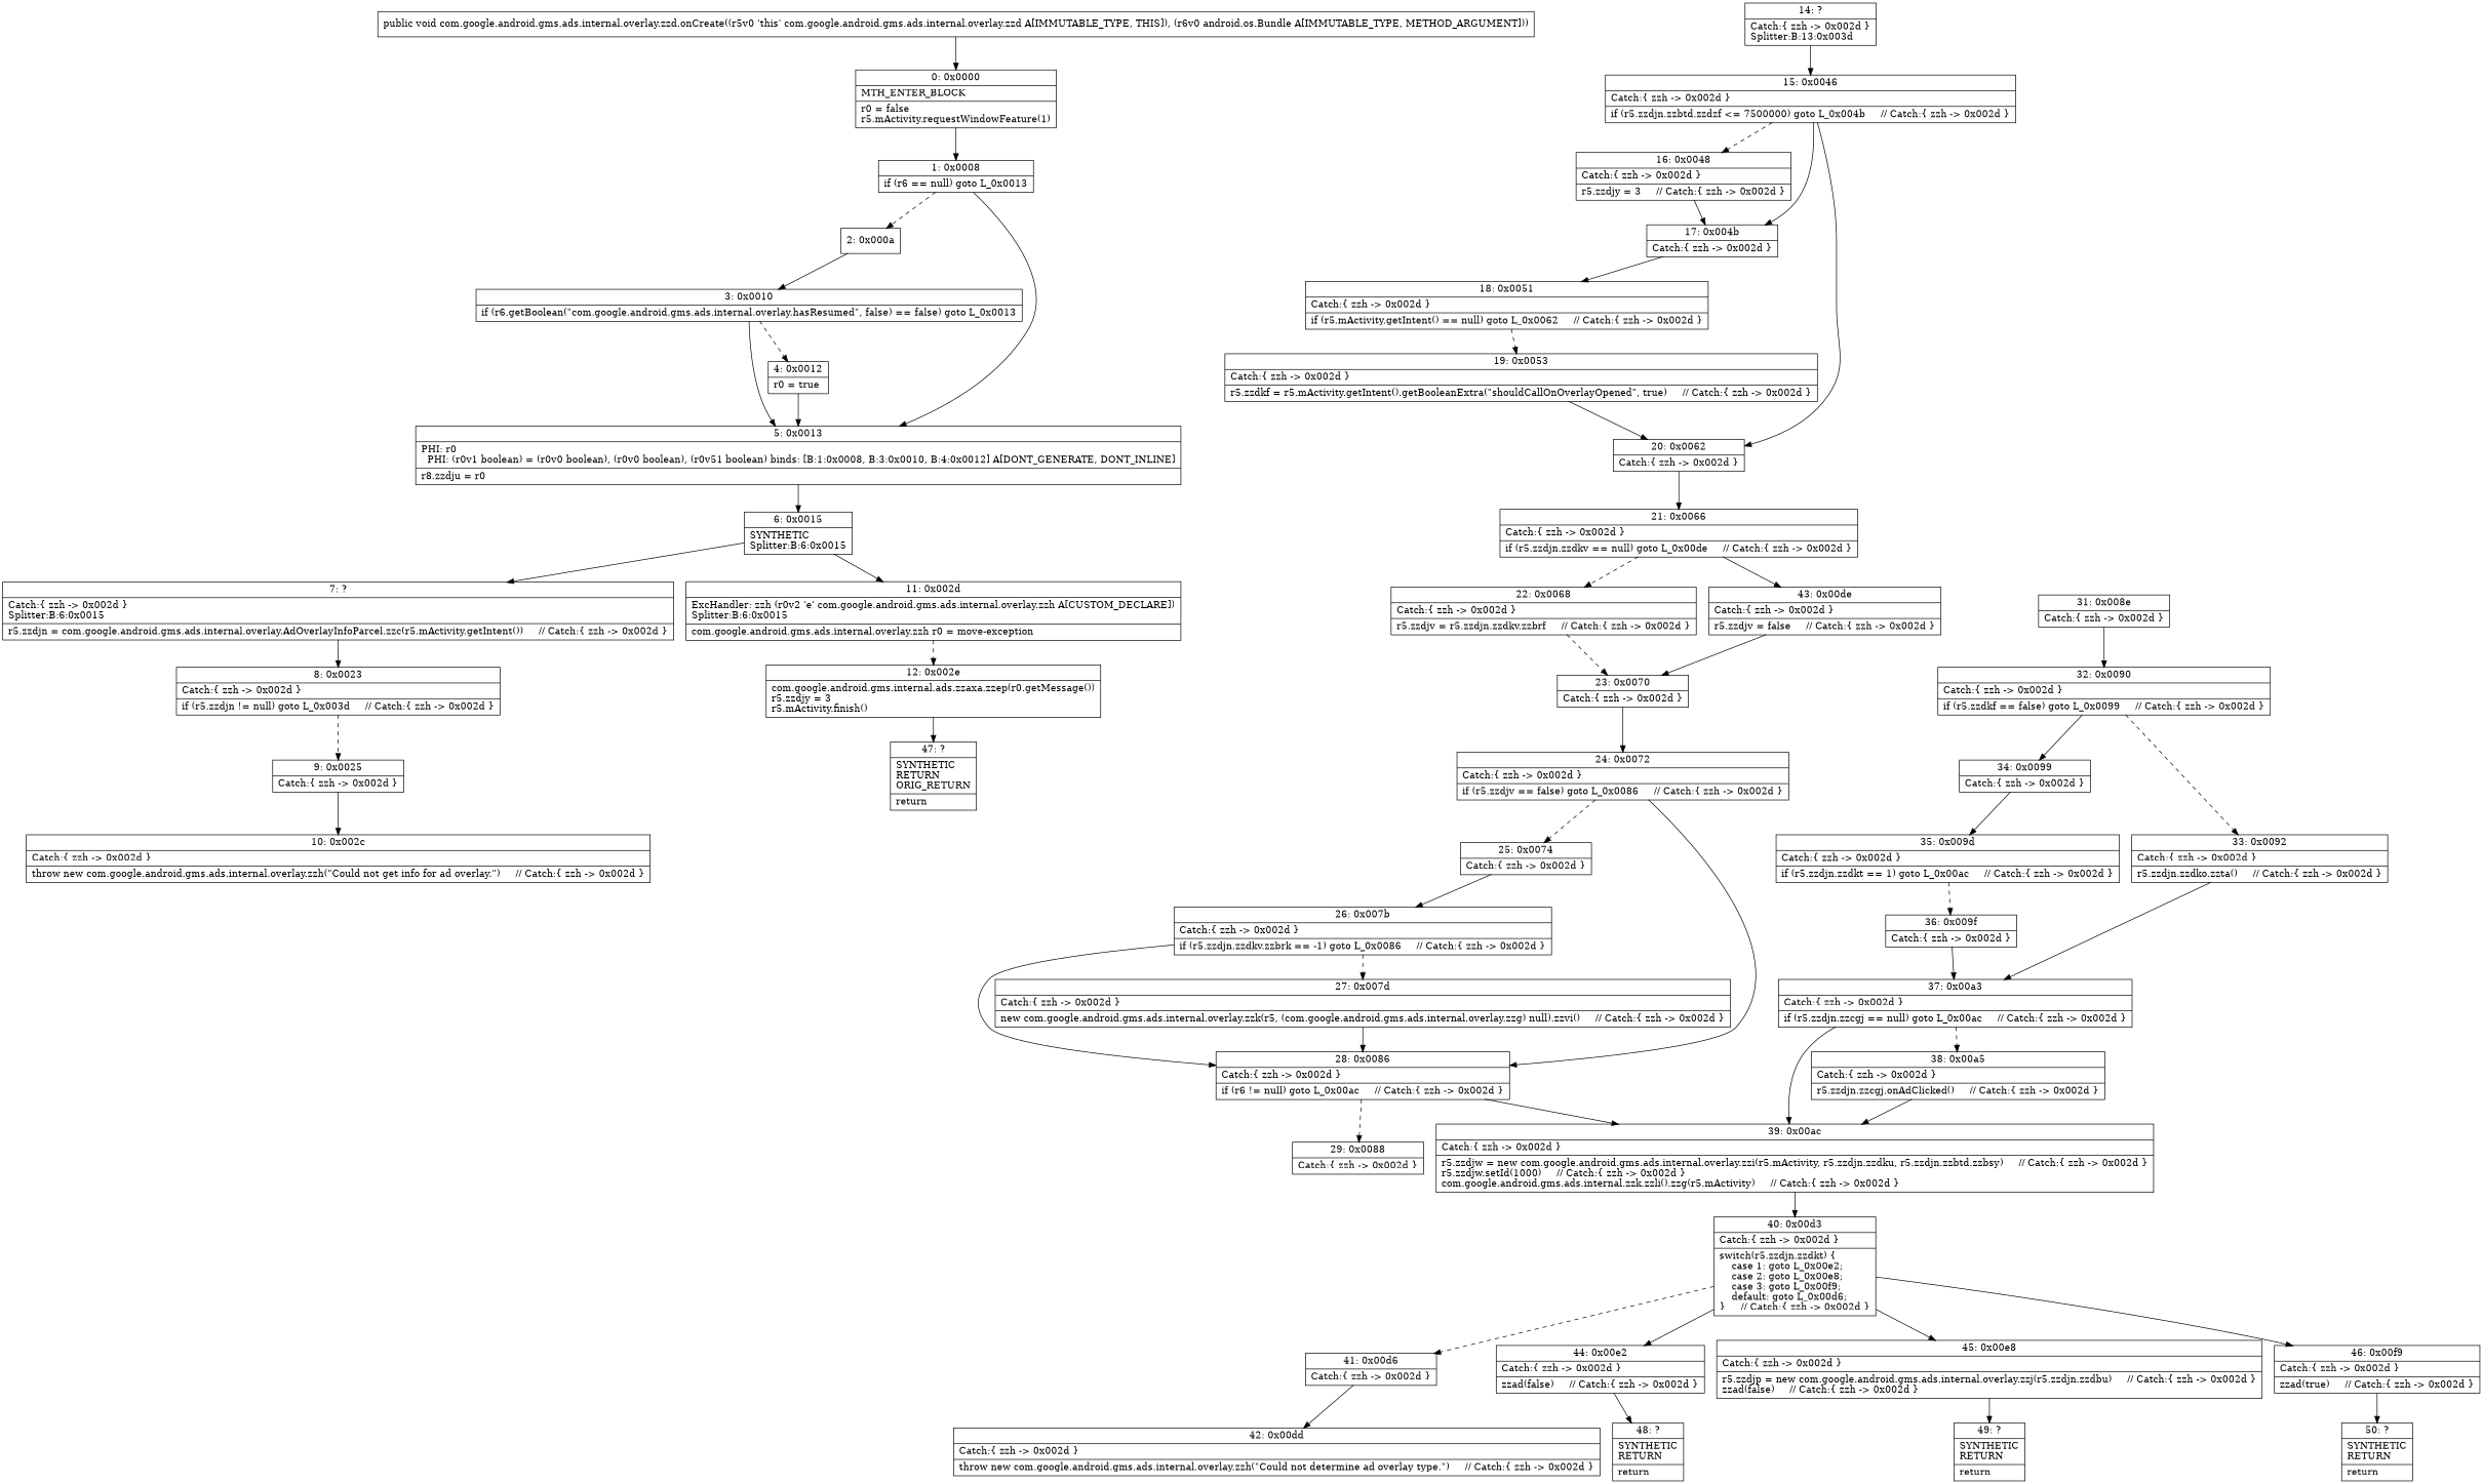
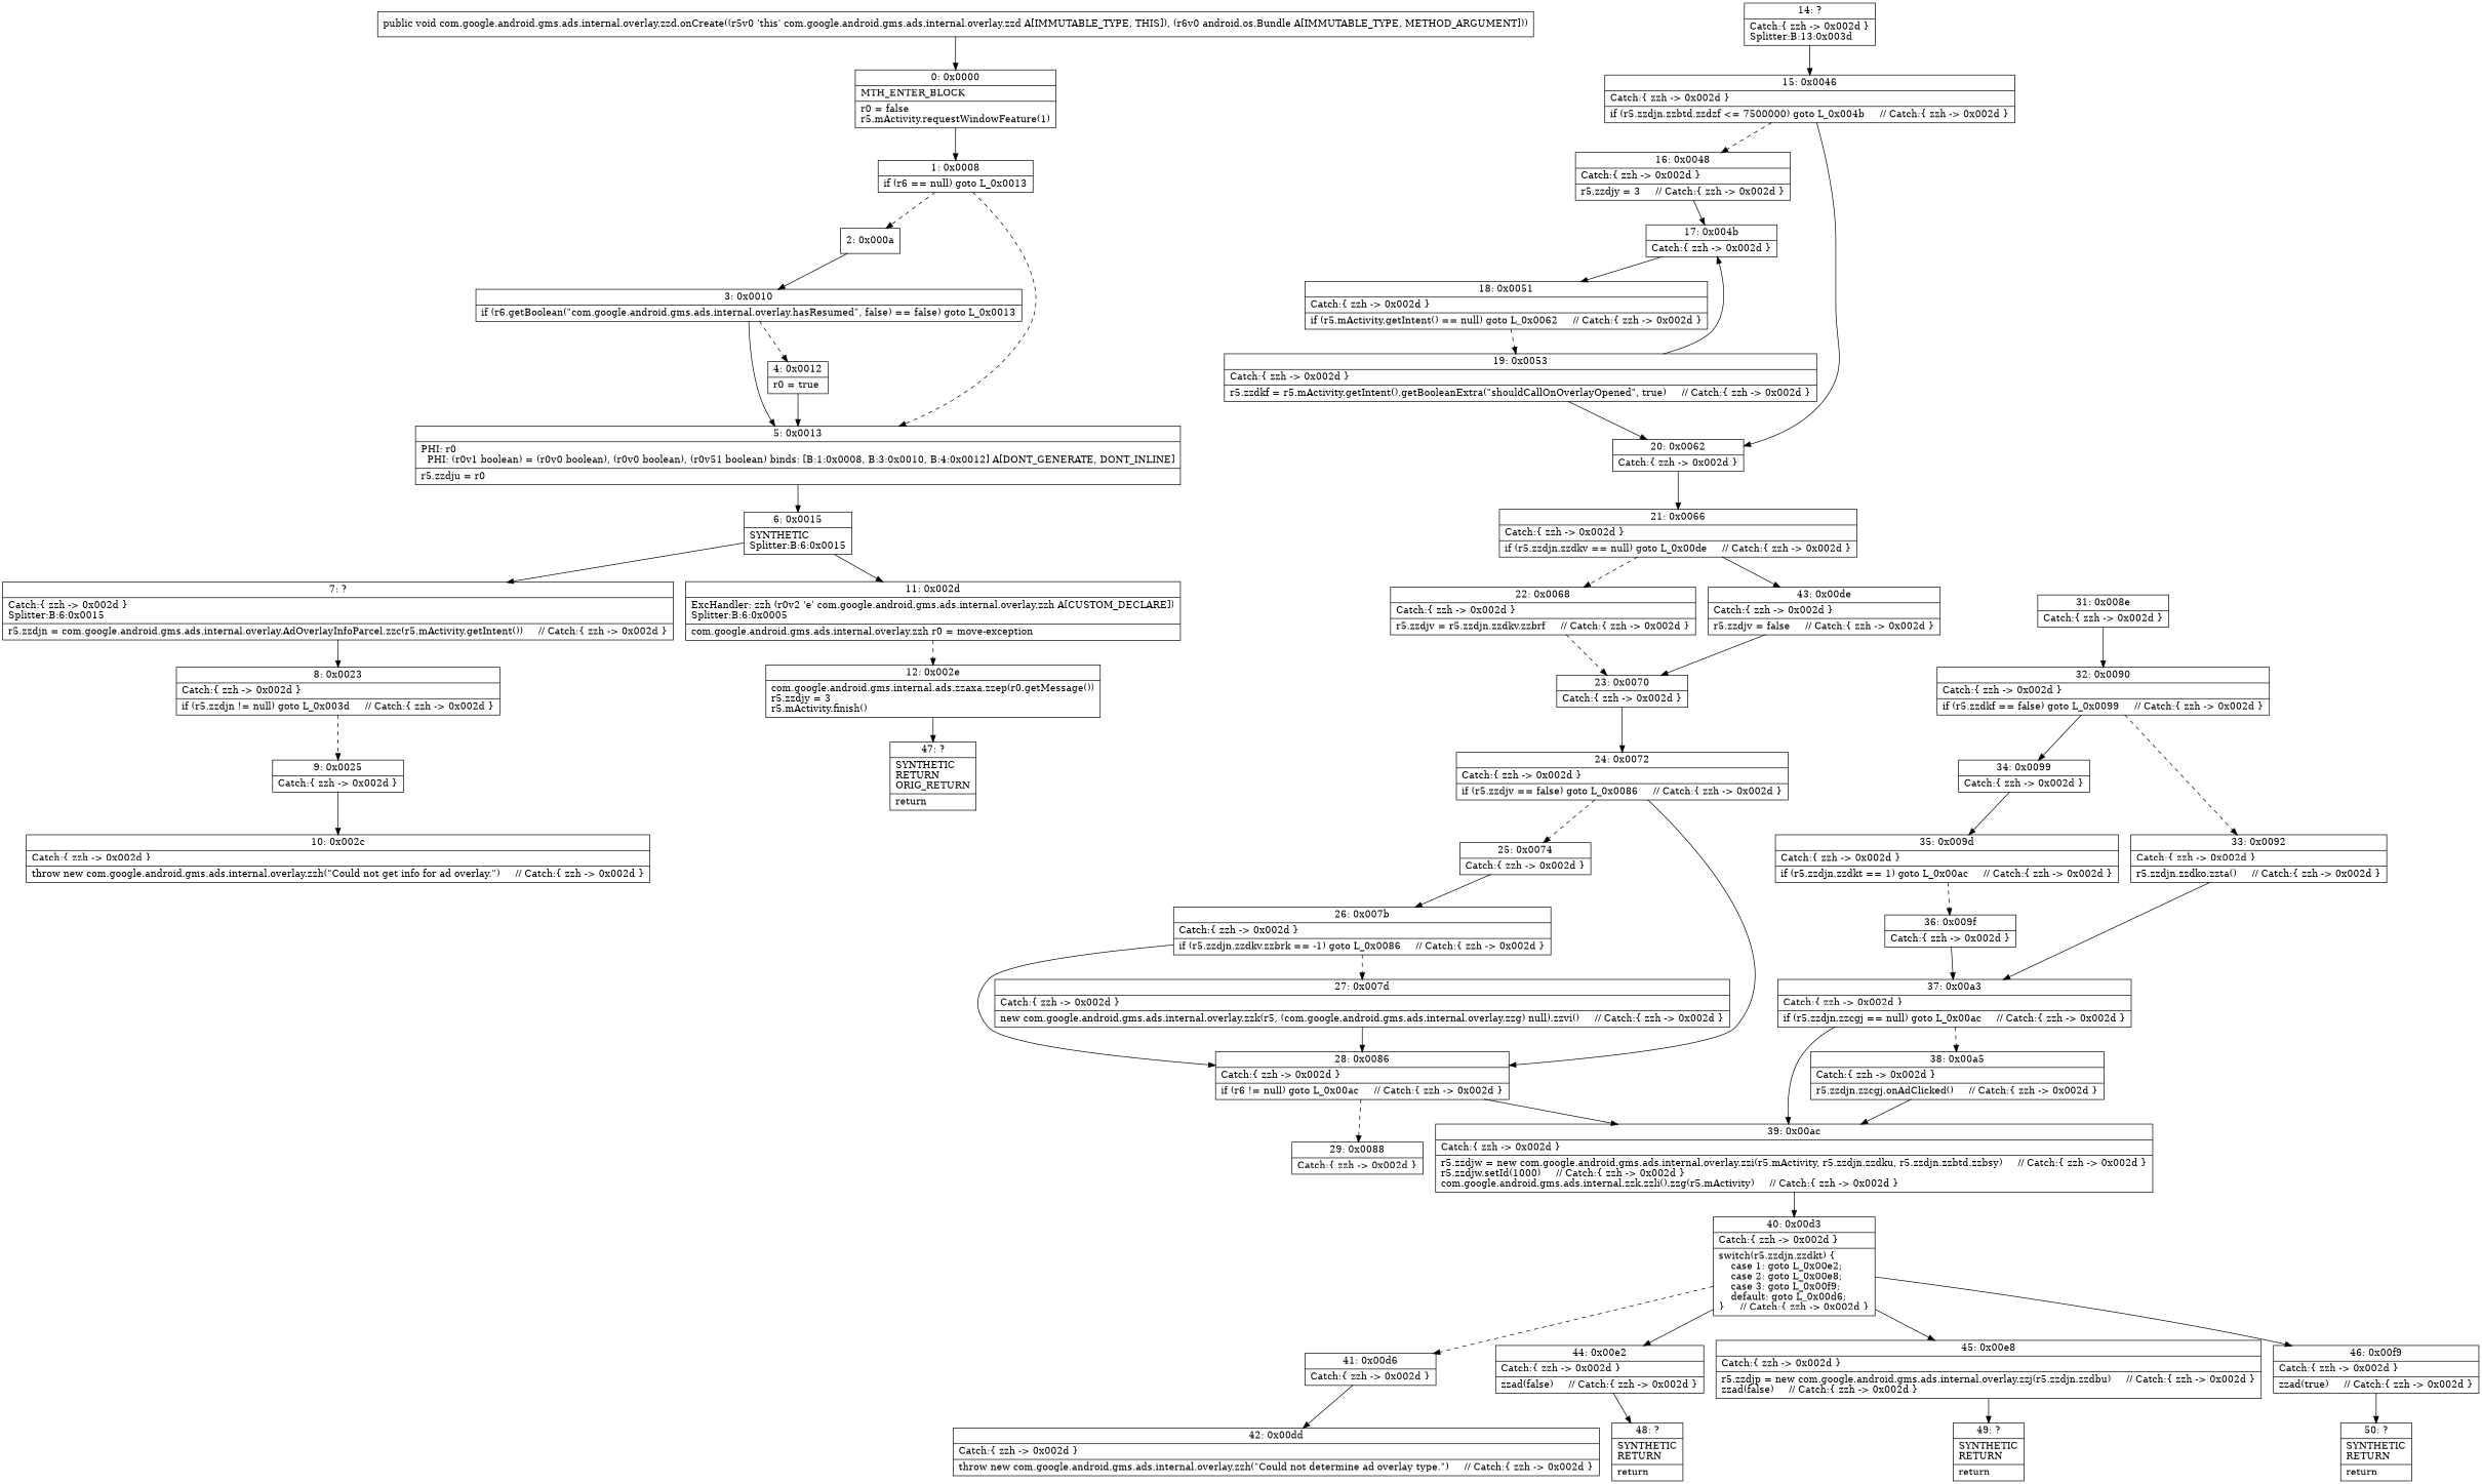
  digraph {
    node [shape=record]
    n1 [label="{0\:\ 0x0000|MTH_ENTER_BLOCK\l|r0 = false\lr5.mActivity.requestWindowFeature(1)\l}"]
    n2 [label="{1\:\ 0x0008|if (r6 == null) goto L_0x0013\l}"]
    n3 [label="{2\:\ 0x000a}"]
-   n4 [label="{5\:\ 0x0013|PHI: r0 \l  PHI: (r0v1 boolean) = (r0v0 boolean), (r0v0 boolean), (r0v51 boolean) binds: [B:1:0x0008, B:3:0x0010, B:4:0x0012] A[DONT_GENERATE, DONT_INLINE]\l|r8.zzdju = r0\l}"]
+   n4 [label="{5\:\ 0x0013|PHI: r0 \l  PHI: (r0v1 boolean) = (r0v0 boolean), (r0v0 boolean), (r0v51 boolean) binds: [B:1:0x0008, B:3:0x0010, B:4:0x0012] A[DONT_GENERATE, DONT_INLINE]\l|r5.zzdju = r0\l}"]
    n5 [label="{3\:\ 0x0010|if (r6.getBoolean(\"com.google.android.gms.ads.internal.overlay.hasResumed\", false) == false) goto L_0x0013\l}"]
    n6 [label="{6\:\ 0x0015|SYNTHETIC\lSplitter:B:6:0x0015\l}"]
    n7 [label="{4\:\ 0x0012|r0 = true\l}"]
    n8 [label="{7\:\ ?|Catch:\{ zzh \-\> 0x002d \}\lSplitter:B:6:0x0015\l|r5.zzdjn = com.google.android.gms.ads.internal.overlay.AdOverlayInfoParcel.zzc(r5.mActivity.getIntent())     \/\/ Catch:\{ zzh \-\> 0x002d \}\l}"]
-   n9 [label="{11\:\ 0x002d|ExcHandler: zzh (r0v2 'e' com.google.android.gms.ads.internal.overlay.zzh A[CUSTOM_DECLARE])\lSplitter:B:6:0x0015\l|com.google.android.gms.ads.internal.overlay.zzh r0 = move\-exception\l}"]
+   n9 [label="{11\:\ 0x002d|ExcHandler: zzh (r0v2 'e' com.google.android.gms.ads.internal.overlay.zzh A[CUSTOM_DECLARE])\lSplitter:B:6:0x0005\l|com.google.android.gms.ads.internal.overlay.zzh r0 = move\-exception\l}"]
    n10 [label="{8\:\ 0x0023|Catch:\{ zzh \-\> 0x002d \}\l|if (r5.zzdjn != null) goto L_0x003d     \/\/ Catch:\{ zzh \-\> 0x002d \}\l}"]
    n11 [label="{12\:\ 0x002e|com.google.android.gms.internal.ads.zzaxa.zzep(r0.getMessage())\lr5.zzdjy = 3\lr5.mActivity.finish()\l}"]
    n12 [label="{9\:\ 0x0025|Catch:\{ zzh \-\> 0x002d \}\l}"]
    n13 [label="{10\:\ 0x002c|Catch:\{ zzh \-\> 0x002d \}\l|throw new com.google.android.gms.ads.internal.overlay.zzh(\"Could not get info for ad overlay.\")     \/\/ Catch:\{ zzh \-\> 0x002d \}\l}"]
    n14 [label="{47\:\ ?|SYNTHETIC\lRETURN\lORIG_RETURN\l|return\l}"]
    n15 [label="{14\:\ ?|Catch:\{ zzh \-\> 0x002d \}\lSplitter:B:13:0x003d\l}"]
    n16 [label="{15\:\ 0x0046|Catch:\{ zzh \-\> 0x002d \}\l|if (r5.zzdjn.zzbtd.zzdzf \<= 7500000) goto L_0x004b     \/\/ Catch:\{ zzh \-\> 0x002d \}\l}"]
    n17 [label="{16\:\ 0x0048|Catch:\{ zzh \-\> 0x002d \}\l|r5.zzdjy = 3     \/\/ Catch:\{ zzh \-\> 0x002d \}\l}"]
    n18 [label="{17\:\ 0x004b|Catch:\{ zzh \-\> 0x002d \}\l}"]
    n19 [label="{20\:\ 0x0062|Catch:\{ zzh \-\> 0x002d \}\l}"]
    n20 [label="{18\:\ 0x0051|Catch:\{ zzh \-\> 0x002d \}\l|if (r5.mActivity.getIntent() == null) goto L_0x0062     \/\/ Catch:\{ zzh \-\> 0x002d \}\l}"]
    n21 [label="{19\:\ 0x0053|Catch:\{ zzh \-\> 0x002d \}\l|r5.zzdkf = r5.mActivity.getIntent().getBooleanExtra(\"shouldCallOnOverlayOpened\", true)     \/\/ Catch:\{ zzh \-\> 0x002d \}\l}"]
    n22 [label="{21\:\ 0x0066|Catch:\{ zzh \-\> 0x002d \}\l|if (r5.zzdjn.zzdkv == null) goto L_0x00de     \/\/ Catch:\{ zzh \-\> 0x002d \}\l}"]
    n23 [label="{22\:\ 0x0068|Catch:\{ zzh \-\> 0x002d \}\l|r5.zzdjv = r5.zzdjn.zzdkv.zzbrf     \/\/ Catch:\{ zzh \-\> 0x002d \}\l}"]
    n24 [label="{43\:\ 0x00de|Catch:\{ zzh \-\> 0x002d \}\l|r5.zzdjv = false     \/\/ Catch:\{ zzh \-\> 0x002d \}\l}"]
    n25 [label="{23\:\ 0x0070|Catch:\{ zzh \-\> 0x002d \}\l}"]
    n26 [label="{24\:\ 0x0072|Catch:\{ zzh \-\> 0x002d \}\l|if (r5.zzdjv == false) goto L_0x0086     \/\/ Catch:\{ zzh \-\> 0x002d \}\l}"]
    n27 [label="{25\:\ 0x0074|Catch:\{ zzh \-\> 0x002d \}\l}"]
    n28 [label="{28\:\ 0x0086|Catch:\{ zzh \-\> 0x002d \}\l|if (r6 != null) goto L_0x00ac     \/\/ Catch:\{ zzh \-\> 0x002d \}\l}"]
    n29 [label="{26\:\ 0x007b|Catch:\{ zzh \-\> 0x002d \}\l|if (r5.zzdjn.zzdkv.zzbrk == \-1) goto L_0x0086     \/\/ Catch:\{ zzh \-\> 0x002d \}\l}"]
    n30 [label="{29\:\ 0x0088|Catch:\{ zzh \-\> 0x002d \}\l}"]
    n31 [label="{39\:\ 0x00ac|Catch:\{ zzh \-\> 0x002d \}\l|r5.zzdjw = new com.google.android.gms.ads.internal.overlay.zzi(r5.mActivity, r5.zzdjn.zzdku, r5.zzdjn.zzbtd.zzbsy)     \/\/ Catch:\{ zzh \-\> 0x002d \}\lr5.zzdjw.setId(1000)     \/\/ Catch:\{ zzh \-\> 0x002d \}\lcom.google.android.gms.ads.internal.zzk.zzli().zzg(r5.mActivity)     \/\/ Catch:\{ zzh \-\> 0x002d \}\l}"]
    n32 [label="{27\:\ 0x007d|Catch:\{ zzh \-\> 0x002d \}\l|new com.google.android.gms.ads.internal.overlay.zzk(r5, (com.google.android.gms.ads.internal.overlay.zzg) null).zzvi()     \/\/ Catch:\{ zzh \-\> 0x002d \}\l}"]
    n33 [label="{40\:\ 0x00d3|Catch:\{ zzh \-\> 0x002d \}\l|switch(r5.zzdjn.zzdkt) \{\l    case 1: goto L_0x00e2;\l    case 2: goto L_0x00e8;\l    case 3: goto L_0x00f9;\l    default: goto L_0x00d6;\l\}     \/\/ Catch:\{ zzh \-\> 0x002d \}\l}"]
    n34 [label="{31\:\ 0x008e|Catch:\{ zzh \-\> 0x002d \}\l}"]
    n35 [label="{32\:\ 0x0090|Catch:\{ zzh \-\> 0x002d \}\l|if (r5.zzdkf == false) goto L_0x0099     \/\/ Catch:\{ zzh \-\> 0x002d \}\l}"]
    n36 [label="{34\:\ 0x0099|Catch:\{ zzh \-\> 0x002d \}\l}"]
    n37 [label="{35\:\ 0x009d|Catch:\{ zzh \-\> 0x002d \}\l|if (r5.zzdjn.zzdkt == 1) goto L_0x00ac     \/\/ Catch:\{ zzh \-\> 0x002d \}\l}"]
    n38 [label="{33\:\ 0x0092|Catch:\{ zzh \-\> 0x002d \}\l|r5.zzdjn.zzdko.zzta()     \/\/ Catch:\{ zzh \-\> 0x002d \}\l}"]
    n39 [label="{37\:\ 0x00a3|Catch:\{ zzh \-\> 0x002d \}\l|if (r5.zzdjn.zzcgj == null) goto L_0x00ac     \/\/ Catch:\{ zzh \-\> 0x002d \}\l}"]
    n40 [label="{36\:\ 0x009f|Catch:\{ zzh \-\> 0x002d \}\l}"]
    n41 [label="{38\:\ 0x00a5|Catch:\{ zzh \-\> 0x002d \}\l|r5.zzdjn.zzcgj.onAdClicked()     \/\/ Catch:\{ zzh \-\> 0x002d \}\l}"]
    n42 [label="{41\:\ 0x00d6|Catch:\{ zzh \-\> 0x002d \}\l}"]
    n43 [label="{44\:\ 0x00e2|Catch:\{ zzh \-\> 0x002d \}\l|zzad(false)     \/\/ Catch:\{ zzh \-\> 0x002d \}\l}"]
    n44 [label="{45\:\ 0x00e8|Catch:\{ zzh \-\> 0x002d \}\l|r5.zzdjp = new com.google.android.gms.ads.internal.overlay.zzj(r5.zzdjn.zzdbu)     \/\/ Catch:\{ zzh \-\> 0x002d \}\lzzad(false)     \/\/ Catch:\{ zzh \-\> 0x002d \}\l}"]
    n45 [label="{46\:\ 0x00f9|Catch:\{ zzh \-\> 0x002d \}\l|zzad(true)     \/\/ Catch:\{ zzh \-\> 0x002d \}\l}"]
    n46 [label="{42\:\ 0x00dd|Catch:\{ zzh \-\> 0x002d \}\l|throw new com.google.android.gms.ads.internal.overlay.zzh(\"Could not determine ad overlay type.\")     \/\/ Catch:\{ zzh \-\> 0x002d \}\l}"]
    n47 [label="{48\:\ ?|SYNTHETIC\lRETURN\l|return\l}"]
    n48 [label="{49\:\ ?|SYNTHETIC\lRETURN\l|return\l}"]
    n49 [label="{50\:\ ?|SYNTHETIC\lRETURN\l|return\l}"]
    n50 [label="{public void com.google.android.gms.ads.internal.overlay.zzd.onCreate((r5v0 'this' com.google.android.gms.ads.internal.overlay.zzd A[IMMUTABLE_TYPE, THIS]), (r6v0 android.os.Bundle A[IMMUTABLE_TYPE, METHOD_ARGUMENT])) }"]
    n1 -> n2
    n2 -> n3 [style=dashed]
-   n2 -> n4
+   n2 -> n4 [style=dashed]
    n3 -> n5
    n4 -> n6
    n5 -> n4
    n5 -> n7 [style=dashed]
    n6 -> n8
    n6 -> n9
    n7 -> n4
    n8 -> n10
    n9 -> n11 [style=dashed]
    n10 -> n12 [style=dashed]
    n11 -> n14
    n12 -> n13
    n15 -> n16
    n16 -> n17 [style=dashed]
-   n16 -> n18
+   n21 -> n18
    n16 -> n19
    n17 -> n18
    n18 -> n20
    n19 -> n22
    n20 -> n21 [style=dashed]
    n21 -> n19
    n22 -> n23 [style=dashed]
    n22 -> n24
    n23 -> n25 [style=dashed]
    n24 -> n25
    n25 -> n26
    n26 -> n27 [style=dashed]
    n26 -> n28
    n27 -> n29
    n28 -> n30 [style=dashed]
    n28 -> n31
    n29 -> n28
    n29 -> n32 [style=dashed]
    n31 -> n33
    n32 -> n28
    n33 -> n42 [style=dashed]
    n33 -> n43
    n33 -> n44
    n33 -> n45
    n34 -> n35
    n35 -> n36
    n35 -> n38 [style=dashed]
    n36 -> n37
    n37 -> n40 [style=dashed]
    n38 -> n39
    n39 -> n31
    n39 -> n41 [style=dashed]
    n40 -> n39
    n41 -> n31
    n42 -> n46
    n43 -> n47
    n44 -> n48
    n45 -> n49
    n50 -> n1
  }
